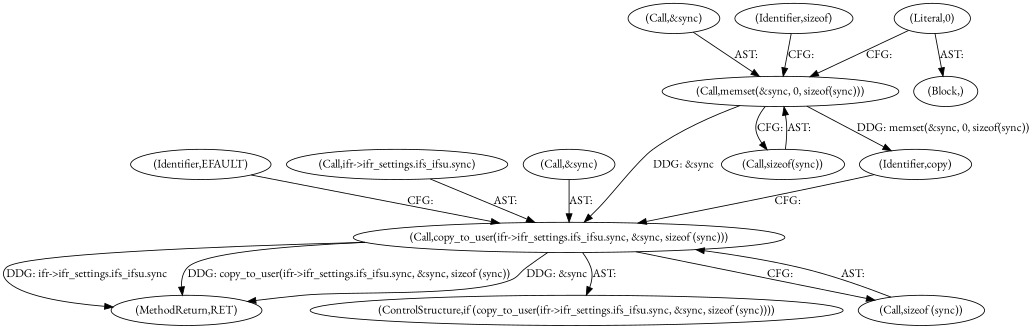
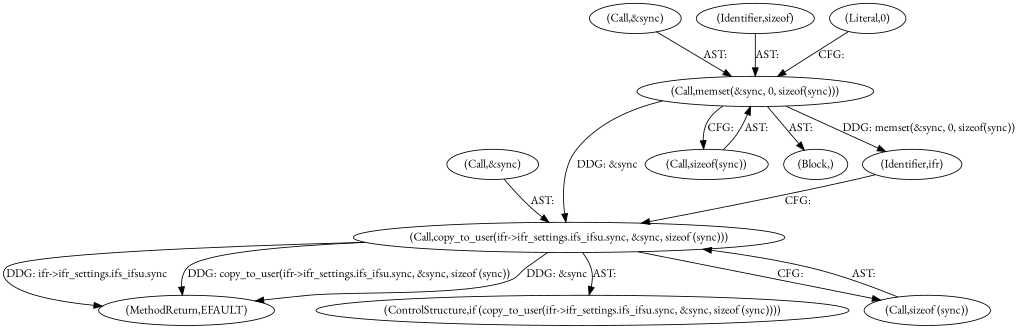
  digraph {
    fontname="EB Garamond"
    node [fontname="EB Garamond"]
    edge [fontname="EB Garamond"]
    n1 [label="(Call,memset(&sync, 0, sizeof(sync)))"]
    n2 [label="(Call,copy_to_user(ifr->ifr_settings.ifs_ifsu.sync, &sync, sizeof (sync)))"]
    n3 [label="(Call,sizeof(sync))"]
    n4 [label="(Block,)"]
-   n5 [label="(Identifier,copy)"]
-   n6 [label="(MethodReturn,RET)"]
+   n5 [label="(Identifier,ifr)"]
+   n6 [label="(MethodReturn,EFAULT)"]
    n7 [label="(ControlStructure,if (copy_to_user(ifr->ifr_settings.ifs_ifsu.sync, &sync, sizeof (sync))))"]
    n8 [label="(Call,sizeof (sync))"]
    n9 [label="(Call,&sync)"]
    n10 [label="(Identifier,sizeof)"]
-   n11 [label="(Identifier,EFAULT)"]
-   n12 [label="(Call,ifr->ifr_settings.ifs_ifsu.sync)"]
    n13 [label="(Literal,0)"]
    n14 [label="(Call,&sync)"]
    n1 -> n2 [label="DDG: &sync"]
    n1 -> n3 [label="CFG: "]
-   n13 -> n4 [label="AST: "]
+   n1 -> n4 [label="AST: "]
    n1 -> n5 [label="DDG: memset(&sync, 0, sizeof(sync))"]
    n2 -> n6 [label="DDG: ifr->ifr_settings.ifs_ifsu.sync"]
    n2 -> n6 [label="DDG: copy_to_user(ifr->ifr_settings.ifs_ifsu.sync, &sync, sizeof (sync))"]
    n2 -> n6 [label="DDG: &sync"]
    n2 -> n7 [label="AST: "]
    n2 -> n8 [label="CFG: "]
    n3 -> n1 [label="AST: "]
    n5 -> n2 [label="CFG: "]
    n8 -> n2 [label="AST: "]
    n9 -> n1 [label="AST: "]
-   n10 -> n1 [label="CFG: "]
-   n11 -> n2 [label="CFG: "]
-   n12 -> n2 [label="AST: "]
+   n10 -> n1 [label="AST: "]
    n13 -> n1 [label="CFG: "]
    n14 -> n2 [label="AST: "]
  }
